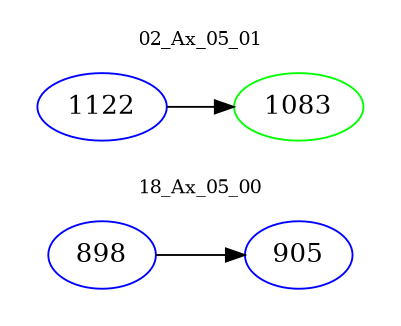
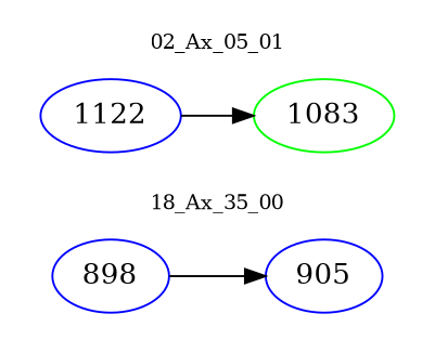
  digraph {
    rankdir=LR
    node [color=blue]
    edge [color=black]
    n1 [label=898]
    n2 [label=905]
    n3 [label=1122]
    n4 [color=green label=1083]
    subgraph cluster_1 {
      color=white
      fontsize=10
-     label="18_Ax_05_00"
+     label="18_Ax_35_00"
      n1
      n2
    }
    subgraph cluster_2 {
      color=white
      fontsize=10
      label="02_Ax_05_01"
      n3
      n4
    }
    n1 -> n2
    n3 -> n4
  }
